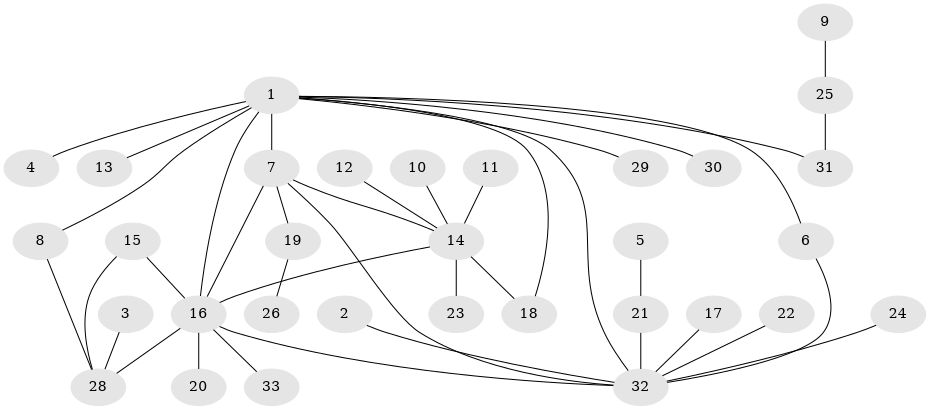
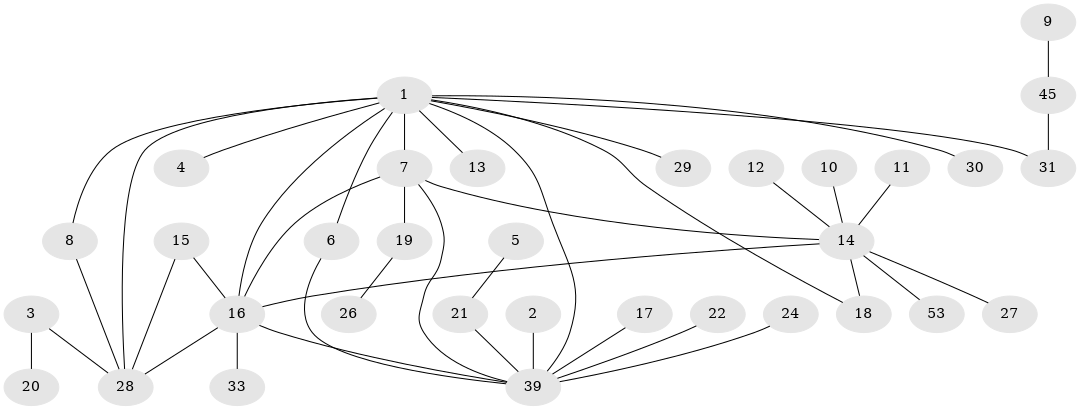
  graph {
    node [color=gray90 style=filled]
    edge [weight=1.0]
    1
    4
    6
    7
    8
    13
    16
    28
    29
    30
    31
-   32
+   32 [label=39]
    18
    14
    19
    20
    33
    2
    3
    5
    21
-   23
+   23 [label=53]
+   27
    26
    9
-   25
+   25 [label=45]
    10
    11
    12
    15
    17
    22
    24
    1 -- 4
    1 -- 6
    1 -- 7 [weight=2.0]
    1 -- 8
    1 -- 13
    1 -- 16 [weight=2.0]
+   1 -- 28
    1 -- 29
    1 -- 30
    1 -- 31
    1 -- 32
    1 -- 18
    6 -- 32
    7 -- 16 [weight=2.0]
    7 -- 32
    7 -- 14
    7 -- 19 [weight=2.0]
    8 -- 28
    16 -- 28
    16 -- 32
-   16 -- 20
+   3 -- 20
    16 -- 33
    14 -- 16
    14 -- 18
    14 -- 23
+   14 -- 27
    19 -- 26
    2 -- 32
    3 -- 28
    5 -- 21
    21 -- 32
    9 -- 25
    25 -- 31
    10 -- 14
    11 -- 14
    12 -- 14
    15 -- 16
    15 -- 28
    17 -- 32
    22 -- 32
    24 -- 32
  }
